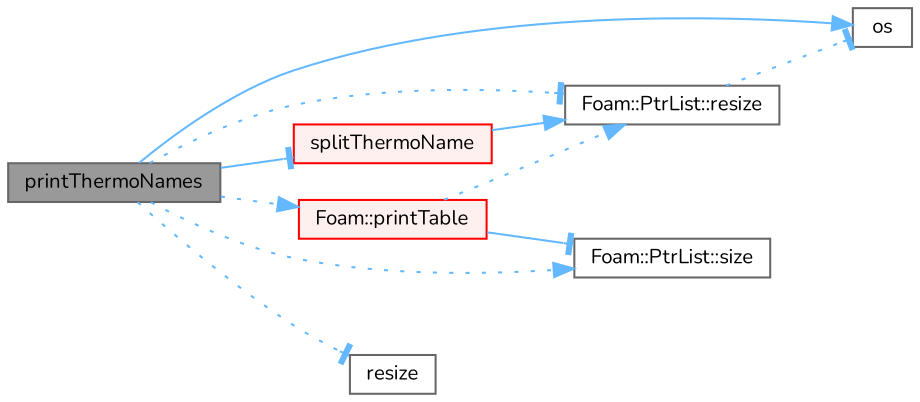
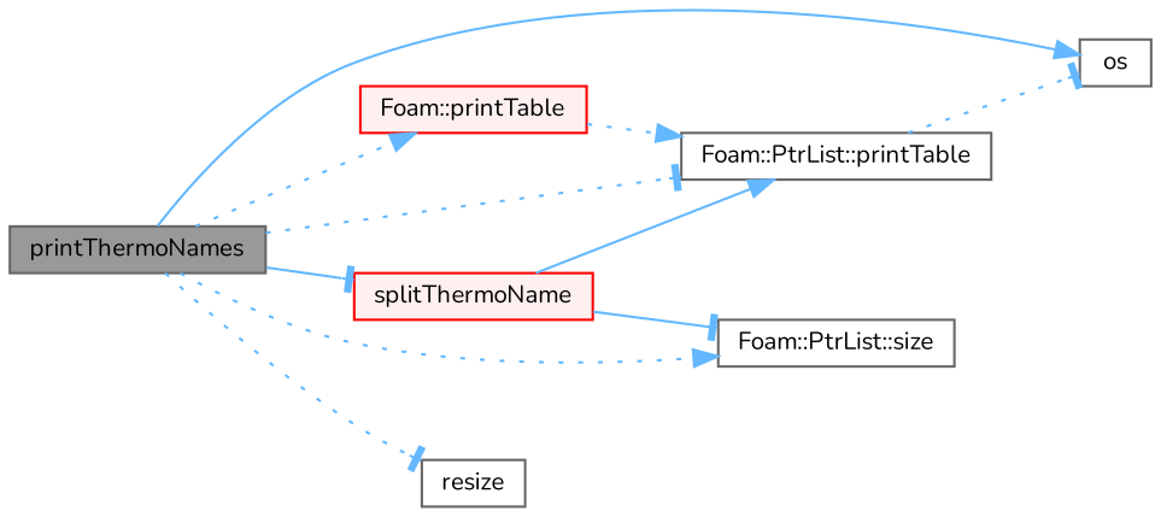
  digraph {
    fontname=Nunito
    rankdir=LR
    node [color=grey40 fillcolor=white fontname=Nunito fontsize=10 shape=box style=filled]
    edge [arrowhead=normal color=steelblue1 fontname=Nunito fontsize=10 labelfontname=Helvetica labelfontsize=10 style=dotted]
    n1 [color=gray40 fillcolor=grey60 fontcolor=black height=0.2 label=printThermoNames width=0.4]
    n2 [height=0.2 label=os width=0.4]
    n3 [color=red fillcolor="#FFF0F0" height=0.2 label="Foam::printTable" width=0.4]
-   n4 [height=0.2 label="Foam::PtrList::resize" width=0.4]
+   n4 [height=0.2 label="Foam::PtrList::printTable" width=0.4]
    n5 [height=0.2 label="Foam::PtrList::size" width=0.4]
    n6 [color=red fillcolor="#FFF0F0" height=0.2 label=splitThermoName width=0.4]
    n7 [height=0.2 label=resize width=0.4]
    n1 -> n2 [style=solid]
    n1 -> n3
    n1 -> n4 [arrowhead=tee]
    n1 -> n5
    n1 -> n6 [arrowhead=tee style=solid]
    n1 -> n7 [arrowhead=tee]
    n3 -> n4
    n4 -> n2 [arrowhead=tee]
    n6 -> n4 [style=solid]
-   n3 -> n5 [arrowhead=tee style=solid]
+   n6 -> n5 [arrowhead=tee style=solid]
  }
